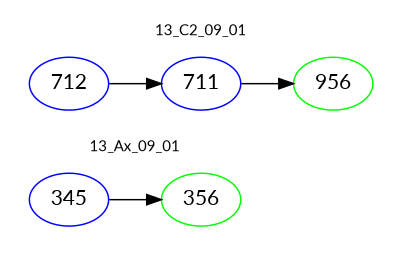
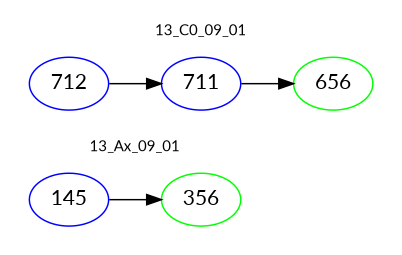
  digraph {
    fontname=Lato
    rankdir=LR
    node [color=blue fontname=Lato]
    edge [color=black fontname=Lato]
-   n1 [label=345]
+   n1 [label=145]
    n2 [color=green label=356]
    n3 [label=712]
    n4 [label=711]
-   n5 [color=green label=956]
+   n5 [color=green label=656]
    subgraph cluster_1 {
      color=white
      fontsize=10
      label="13_Ax_09_01"
      n1
      n2
    }
    subgraph cluster_2 {
      color=white
      fontsize=10
-     label="13_C2_09_01"
+     label="13_C0_09_01"
      n3
      n4
      n5
    }
    n1 -> n2
    n3 -> n4
    n4 -> n5
  }
